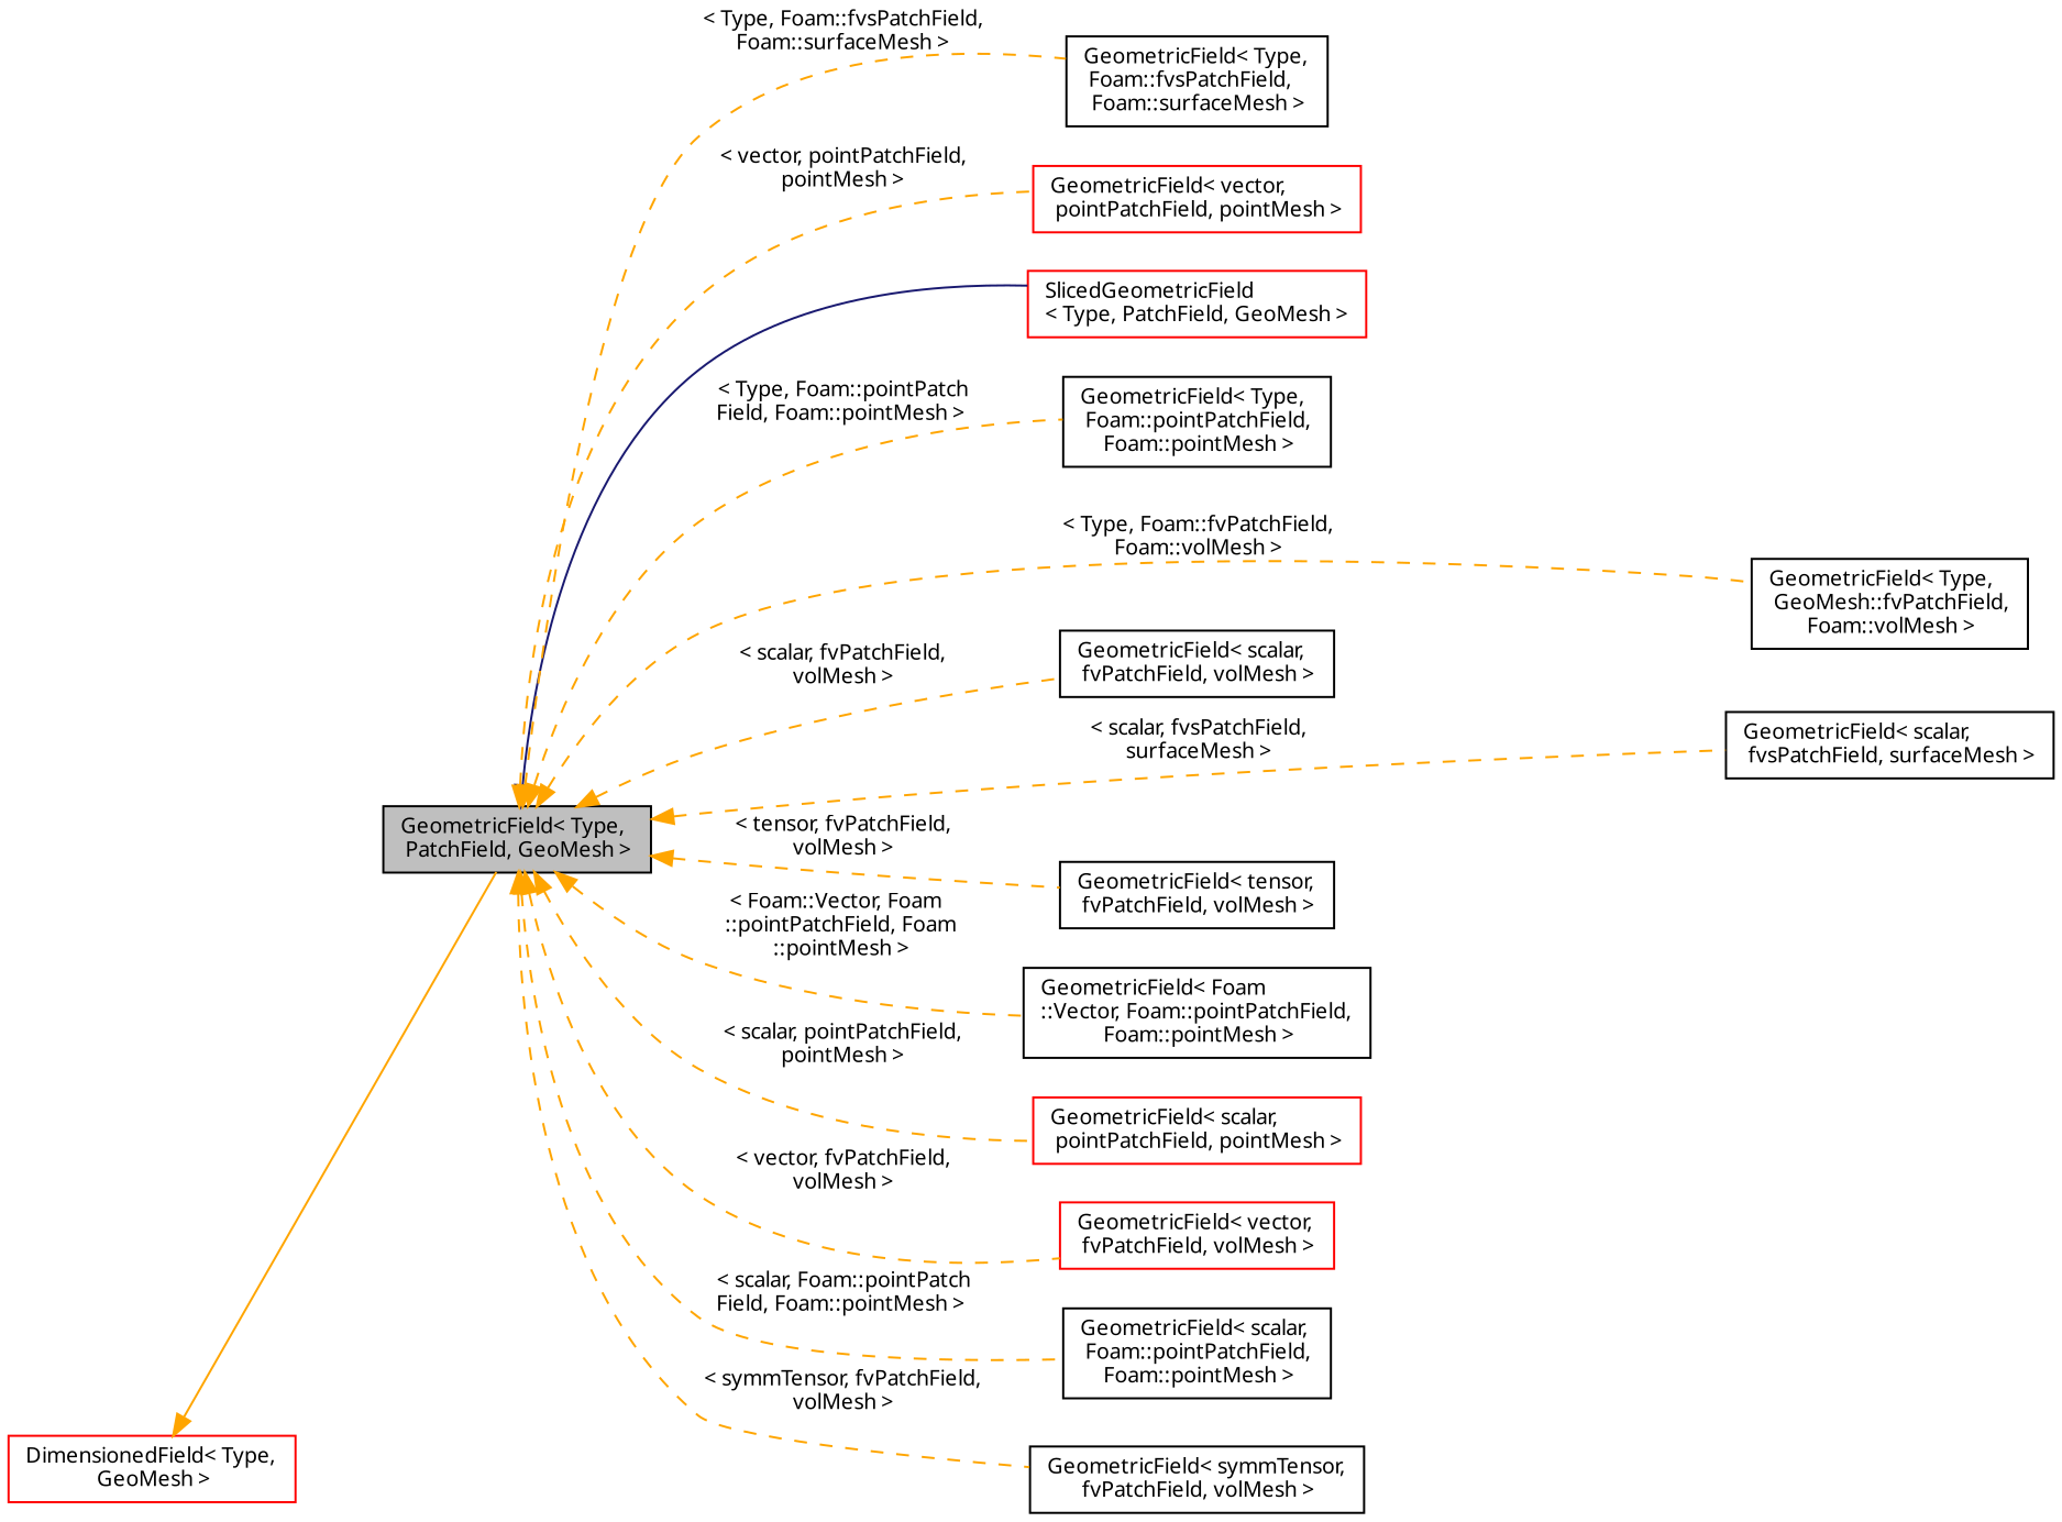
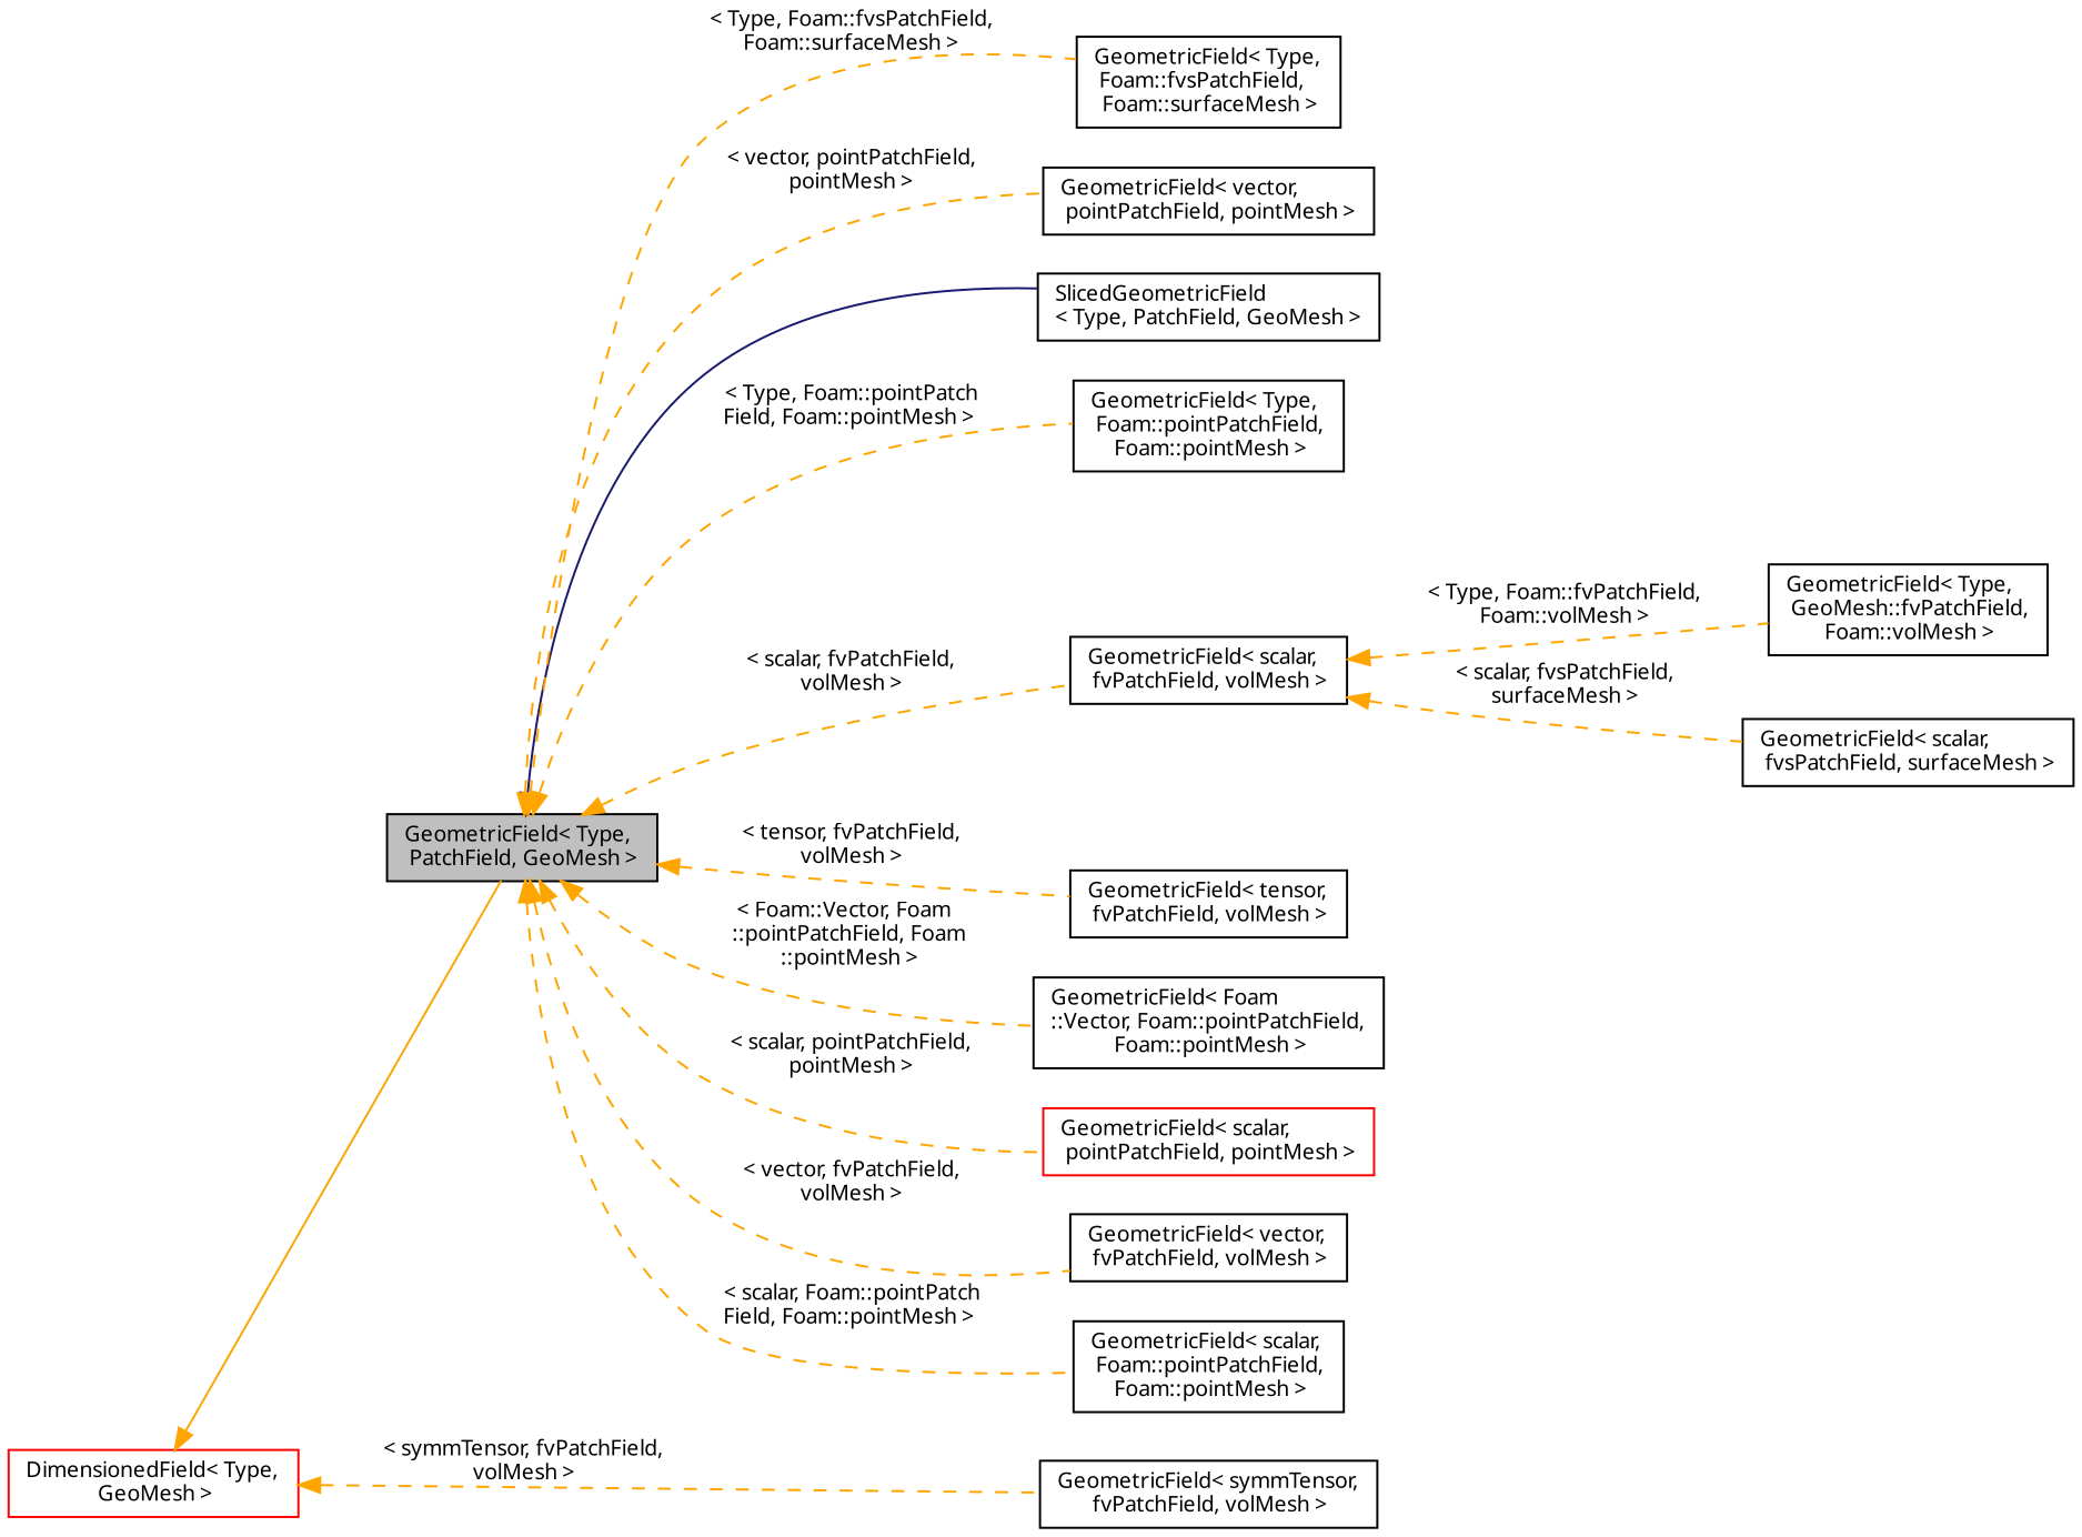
  digraph {
    fontname="Noto Sans"
    rankdir=LR
    node [color=black fontname="Noto Sans" fontsize=10 shape=record]
    edge [color=orange dir=back fontname="Noto Sans" fontsize=10 labelfontname=FreeSans labelfontsize=10 style=dashed]
    n1 [fillcolor=grey75 fontcolor=black height=0.2 label="GeometricField\< Type,\l PatchField, GeoMesh \>" style=filled width=0.4]
-   n2 [color=red height=0.2 label="SlicedGeometricField\l\< Type, PatchField, GeoMesh \>" width=0.4]
+   n2 [height=0.2 label="SlicedGeometricField\l\< Type, PatchField, GeoMesh \>" width=0.4]
    n3 [height=0.2 label="GeometricField\< Type,\l Foam::pointPatchField,\l Foam::pointMesh \>" width=0.4]
    n4 [height=0.2 label="GeometricField\< Type,\l GeoMesh::fvPatchField,\l Foam::volMesh \>" width=0.4]
    n5 [height=0.2 label="GeometricField\< symmTensor,\l fvPatchField, volMesh \>" width=0.4]
    n6 [height=0.2 label="GeometricField\< tensor,\l fvPatchField, volMesh \>" width=0.4]
    n7 [height=0.2 label="GeometricField\< scalar,\l fvPatchField, volMesh \>" width=0.4]
    n8 [height=0.2 label="GeometricField\< scalar,\l fvsPatchField, surfaceMesh \>" width=0.4]
    n9 [height=0.2 label="GeometricField\< Foam\l::Vector, Foam::pointPatchField,\l Foam::pointMesh \>" width=0.4]
    n10 [color=red height=0.2 label="GeometricField\< scalar,\l pointPatchField, pointMesh \>" width=0.4]
-   n11 [color=red height=0.2 label="GeometricField\< vector,\l fvPatchField, volMesh \>" width=0.4]
+   n11 [height=0.2 label="GeometricField\< vector,\l fvPatchField, volMesh \>" width=0.4]
    n12 [height=0.2 label="GeometricField\< scalar,\l Foam::pointPatchField,\l Foam::pointMesh \>" width=0.4]
    n13 [height=0.2 label="GeometricField\< Type,\l Foam::fvsPatchField,\l Foam::surfaceMesh \>" width=0.4]
-   n14 [color=red height=0.2 label="GeometricField\< vector,\l pointPatchField, pointMesh \>" width=0.4]
+   n14 [height=0.2 label="GeometricField\< vector,\l pointPatchField, pointMesh \>" width=0.4]
    n15 [color=red height=0.2 label="DimensionedField\< Type,\l GeoMesh \>" width=0.4]
    n1 -> n2 [color=midnightblue style=solid]
    n1 -> n3 [label=" \< Type, Foam::pointPatch\lField, Foam::pointMesh \>"]
-   n1 -> n4 [label=" \< Type, Foam::fvPatchField,\l Foam::volMesh \>"]
-   n1 -> n5 [label=" \< symmTensor, fvPatchField,\l volMesh \>"]
+   n7 -> n4 [label=" \< Type, Foam::fvPatchField,\l Foam::volMesh \>"]
+   n15 -> n5 [label=" \< symmTensor, fvPatchField,\l volMesh \>"]
    n1 -> n6 [label=" \< tensor, fvPatchField,\l volMesh \>"]
    n1 -> n7 [label=" \< scalar, fvPatchField,\l volMesh \>"]
-   n1 -> n8 [label=" \< scalar, fvsPatchField,\l surfaceMesh \>"]
+   n7 -> n8 [label=" \< scalar, fvsPatchField,\l surfaceMesh \>"]
    n1 -> n9 [label=" \< Foam::Vector, Foam\l::pointPatchField, Foam\l::pointMesh \>"]
    n1 -> n10 [label=" \< scalar, pointPatchField,\l pointMesh \>"]
    n1 -> n11 [label=" \< vector, fvPatchField,\l volMesh \>"]
    n1 -> n12 [label=" \< scalar, Foam::pointPatch\lField, Foam::pointMesh \>"]
    n1 -> n13 [label=" \< Type, Foam::fvsPatchField,\l Foam::surfaceMesh \>"]
    n1 -> n14 [label=" \< vector, pointPatchField,\l pointMesh \>"]
    n15 -> n1 [style=solid]
  }
